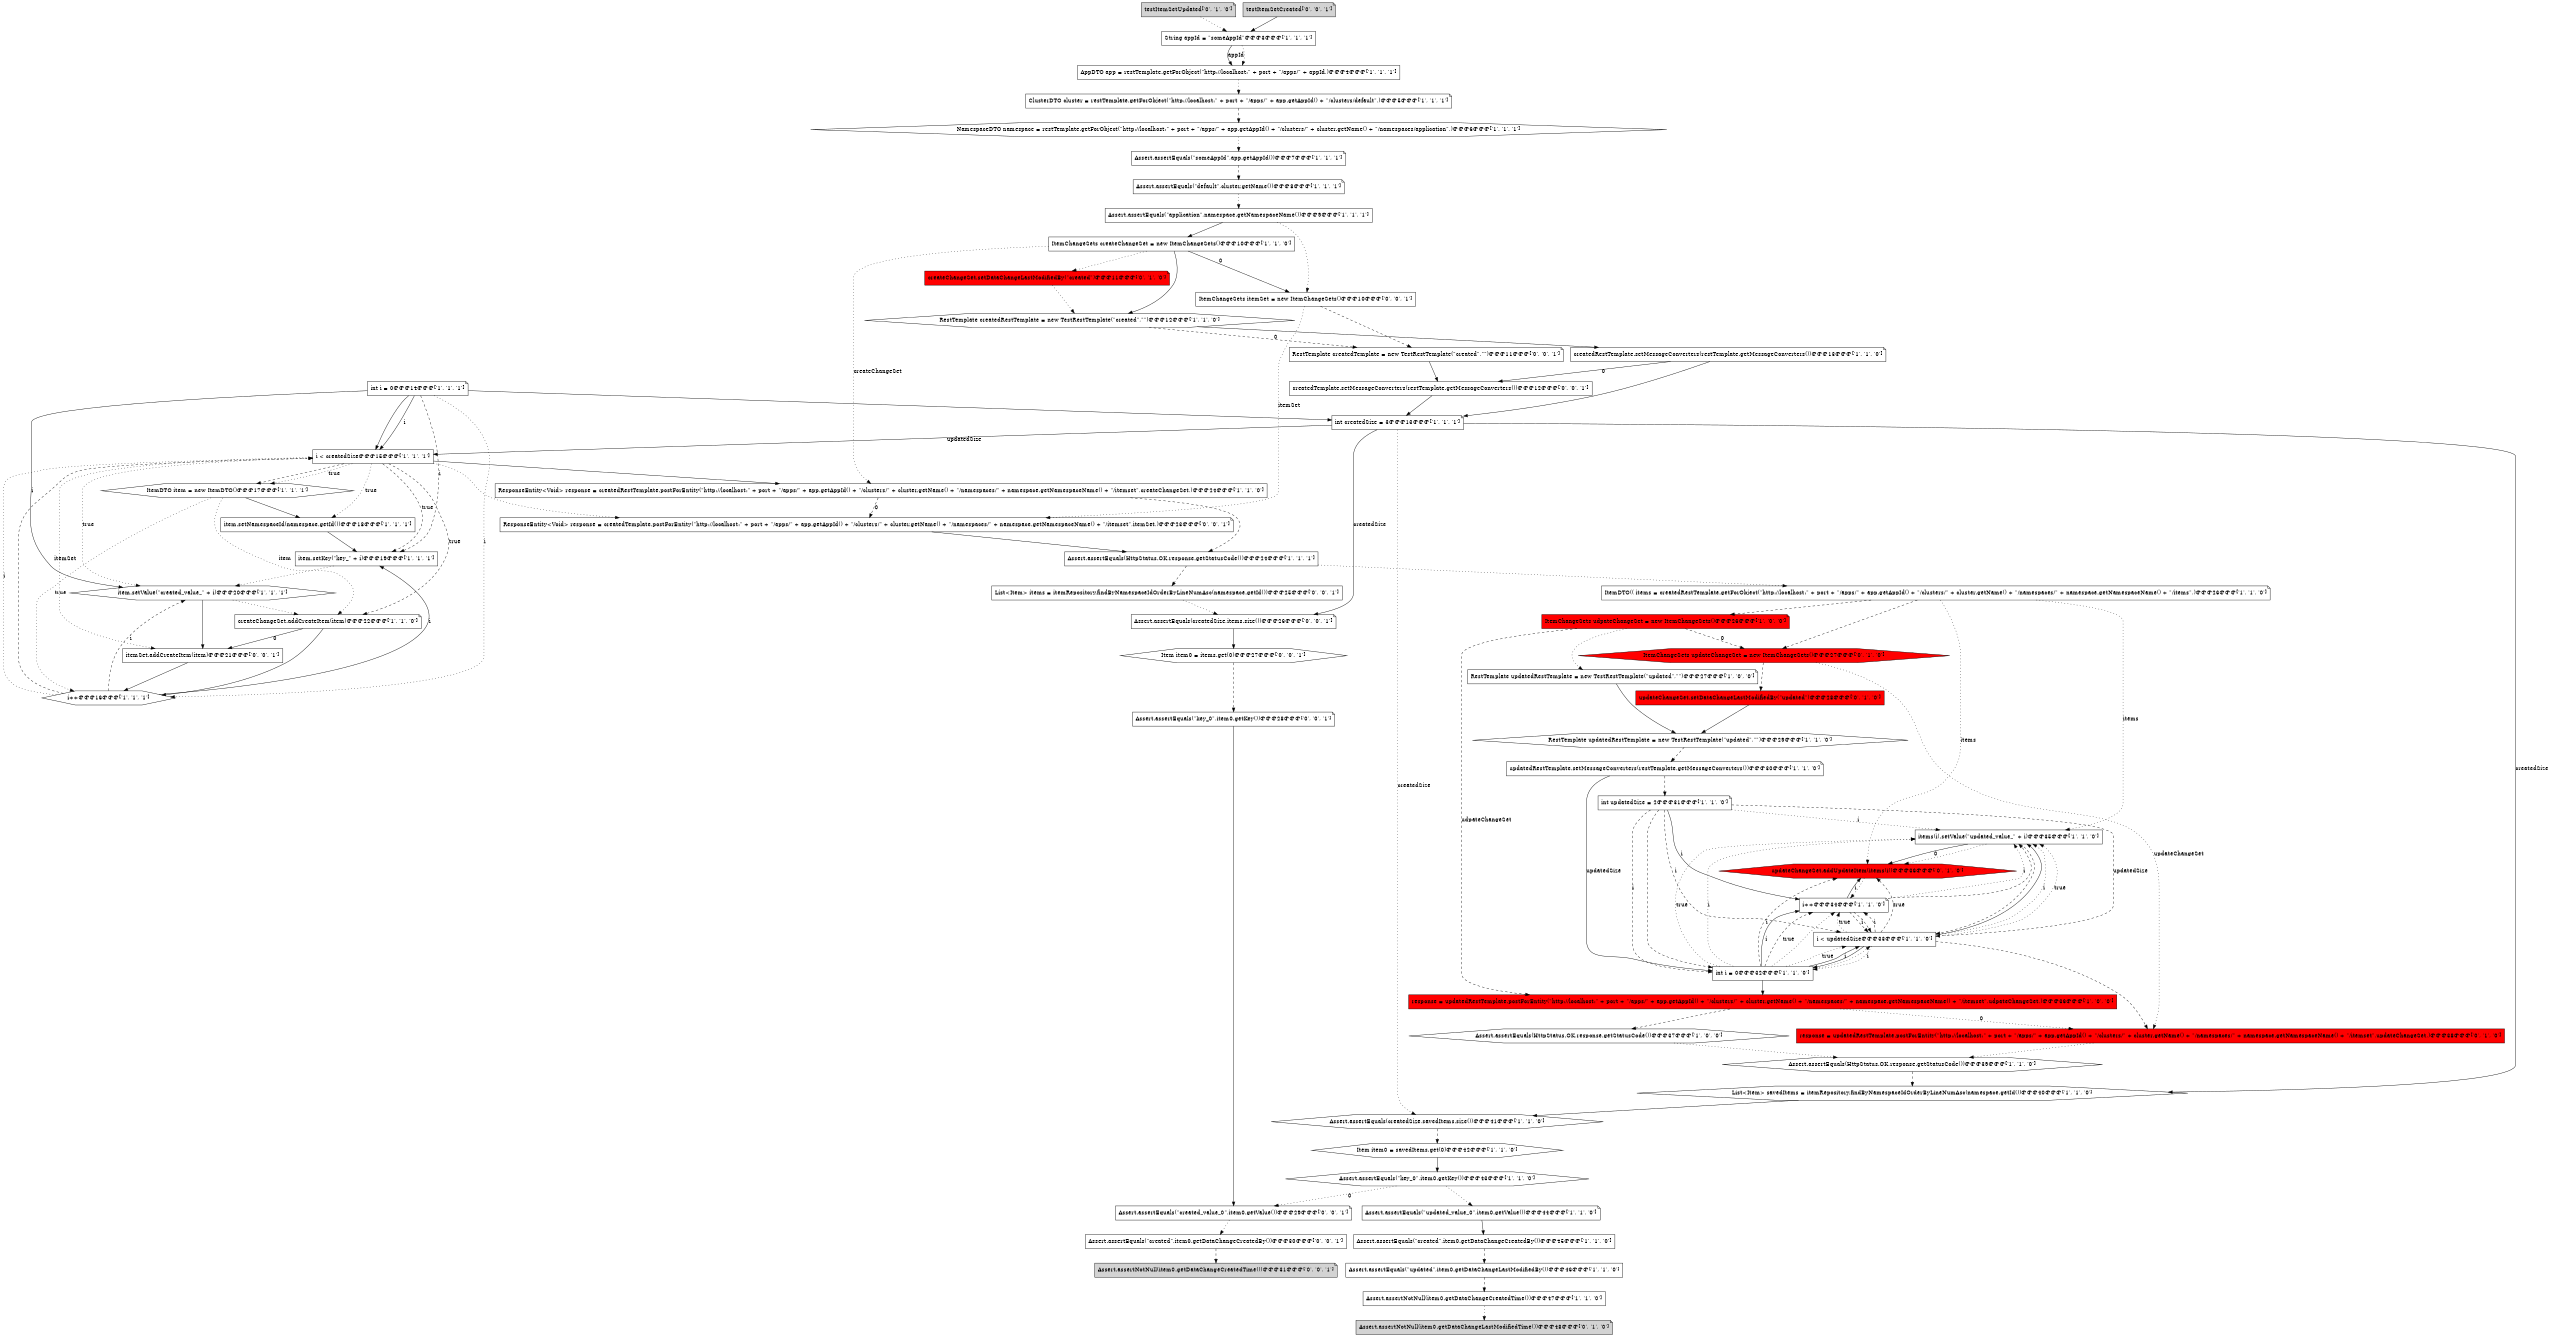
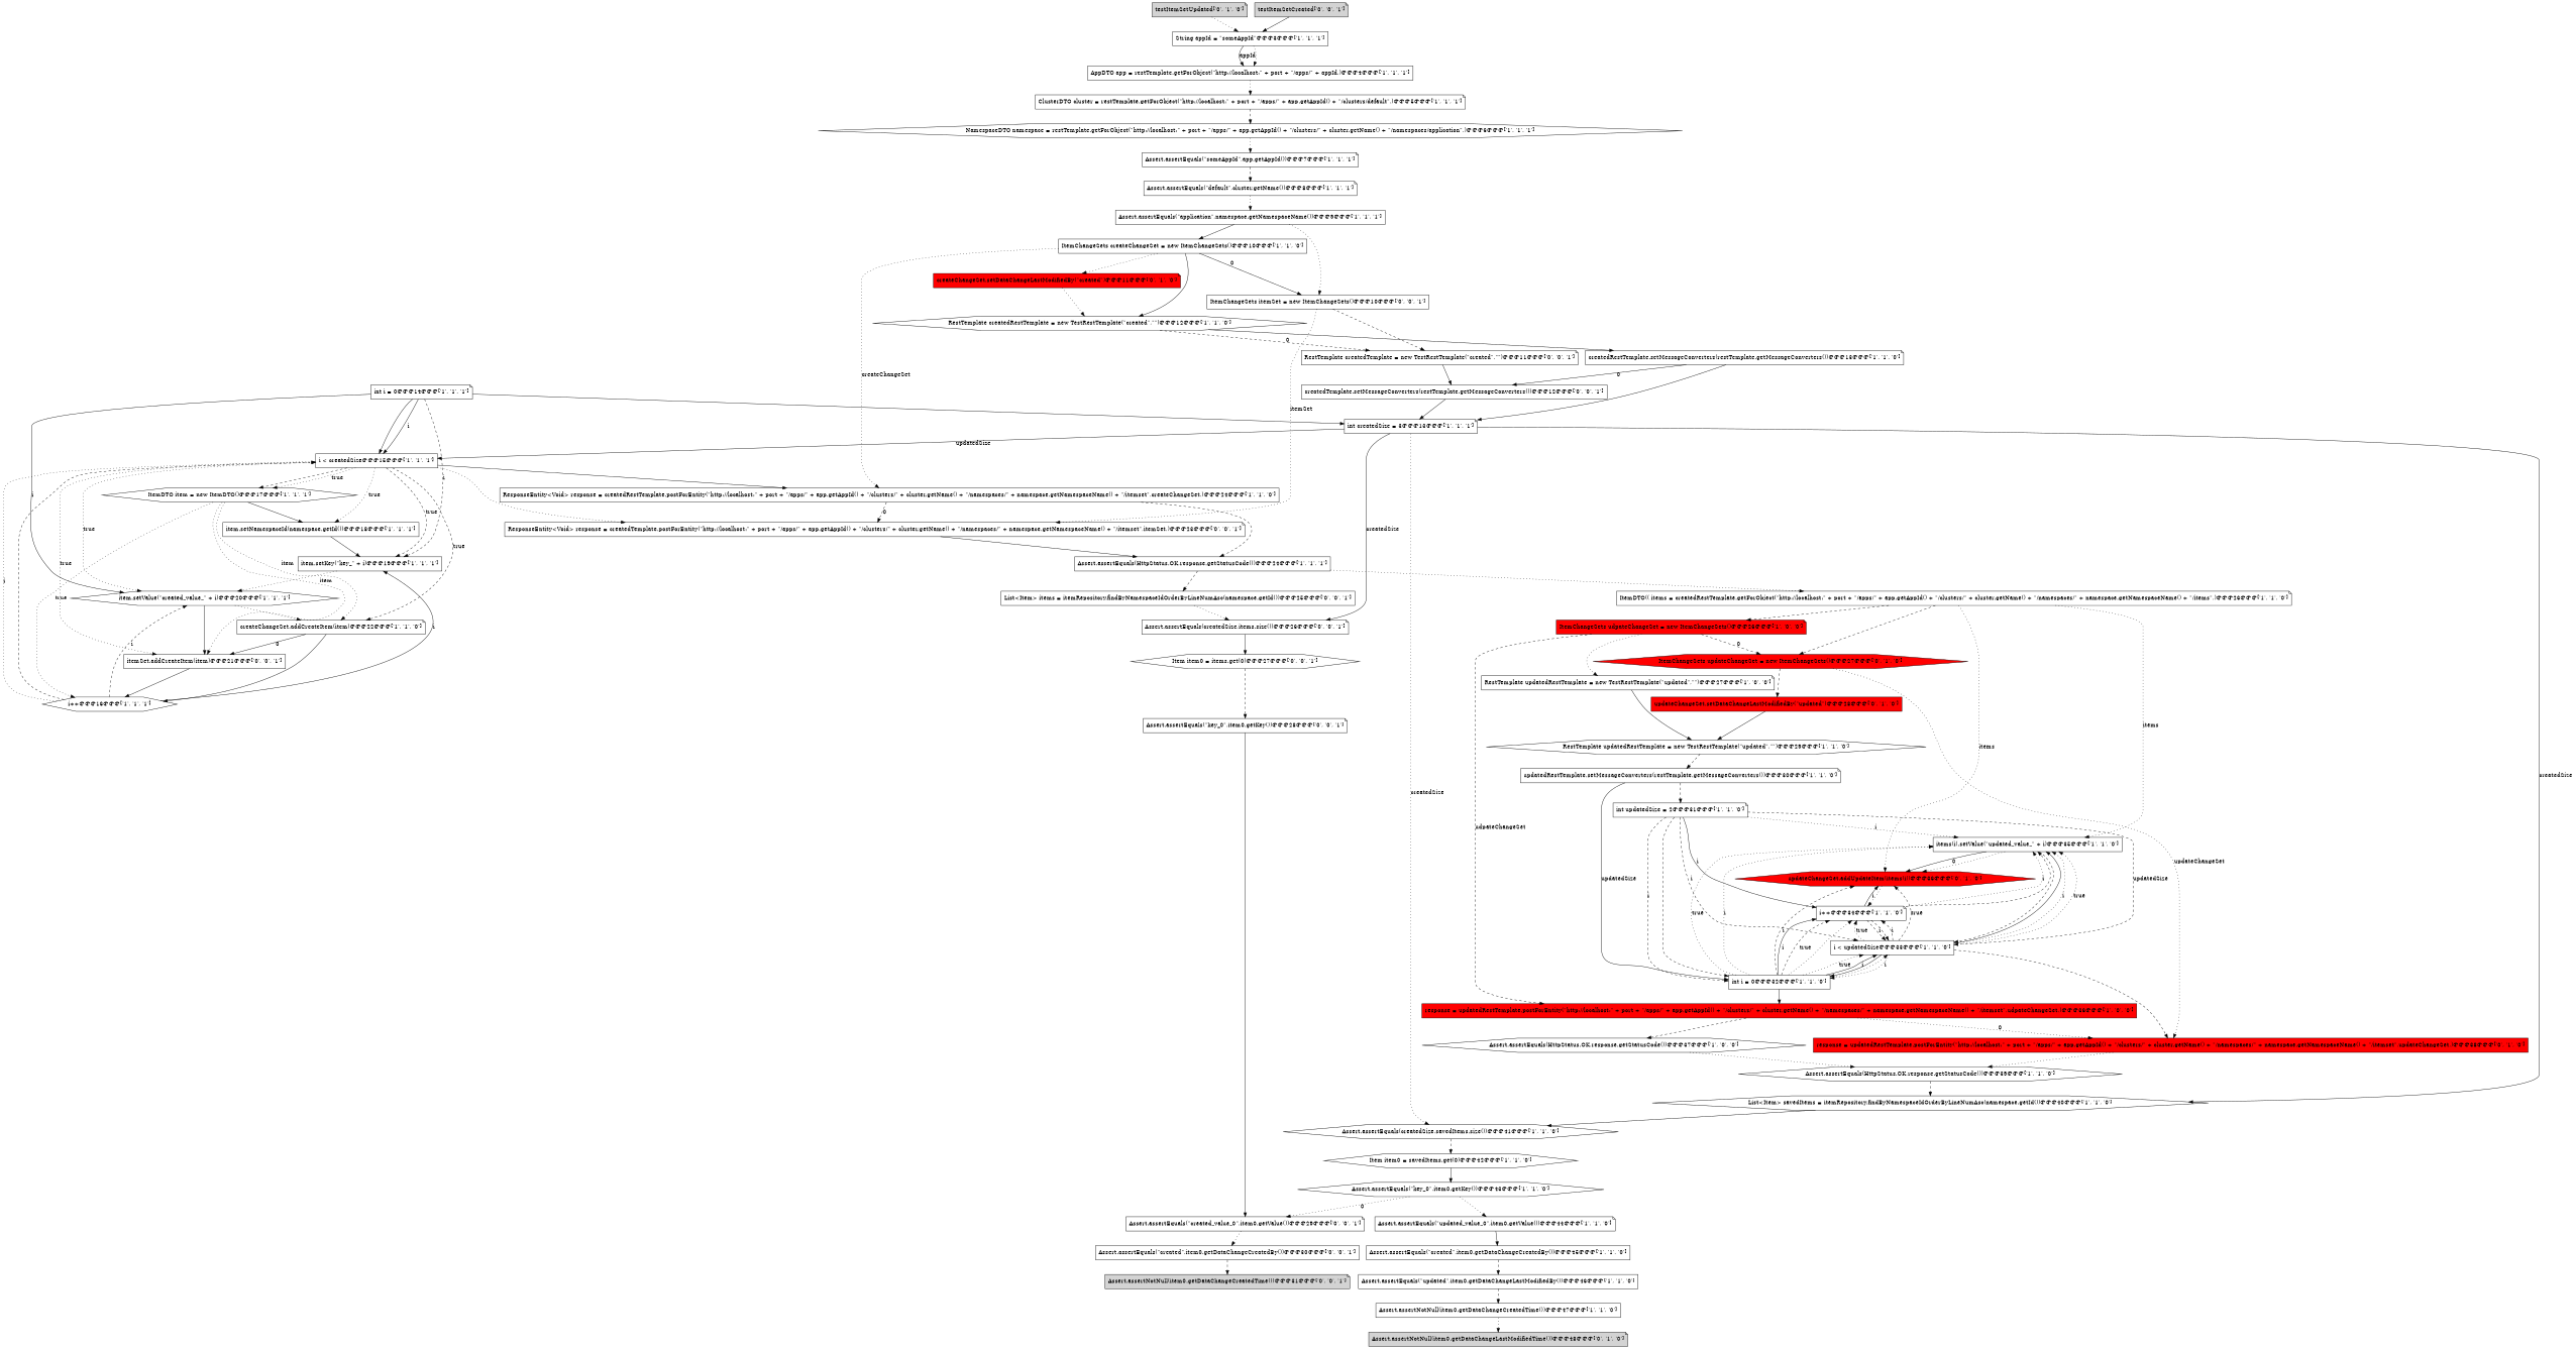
  digraph {
    node [fillcolor=white shape=note style=filled]
    edge [style=dotted]
    n1 [label="items(i(.setValue(\"updated_value_\" + i)@@@35@@@['1', '1', '0']" shape=box]
    n2 [fillcolor=red label="updateChangeSet.addUpdateItem(items(i()@@@36@@@['0', '1', '0']" shape=hexagon]
    n3 [label="i < updatedSize@@@33@@@['1', '1', '0']" shape=box]
    n4 [label="i++@@@34@@@['1', '1', '0']"]
    n5 [fillcolor=red label="response = updatedRestTemplate.postForEntity(\"http://localhost:\" + port + \"/apps/\" + app.getAppId() + \"/clusters/\" + cluster.getName() + \"/namespaces/\" + namespace.getNamespaceName() + \"/itemset\",updateChangeSet,)@@@38@@@['0', '1', '0']" shape=box]
    n6 [label="int i = 0@@@32@@@['1', '1', '0']" shape=box]
    n7 [label="AppDTO app = restTemplate.getForObject(\"http://localhost:\" + port + \"/apps/\" + appId,)@@@4@@@['1', '1', '1']" shape=box]
    n8 [label="ClusterDTO cluster = restTemplate.getForObject(\"http://localhost:\" + port + \"/apps/\" + app.getAppId() + \"/clusters/default\",)@@@5@@@['1', '1', '1']"]
    n9 [label="NamespaceDTO namespace = restTemplate.getForObject(\"http://localhost:\" + port + \"/apps/\" + app.getAppId() + \"/clusters/\" + cluster.getName() + \"/namespaces/application\",)@@@6@@@['1', '1', '1']" shape=hexagon]
    n10 [label="String appId = \"someAppId\"@@@3@@@['1', '1', '1']" shape=box]
    n11 [label="Assert.assertEquals(createdSize,savedItems.size())@@@41@@@['1', '1', '0']" shape=hexagon]
    n12 [label="Item item0 = savedItems.get(0)@@@42@@@['1', '1', '0']" shape=hexagon]
    n13 [label="Assert.assertEquals(\"key_0\",item0.getKey())@@@43@@@['1', '1', '0']" shape=hexagon]
    n14 [fillcolor=lightgray label="testItemSetUpdated['0', '1', '0']"]
    n15 [label="int createdSize = 3@@@13@@@['1', '1', '1']"]
    n16 [label="Assert.assertEquals(createdSize,items.size())@@@26@@@['0', '0', '1']"]
    n17 [label="List<Item> savedItems = itemRepository.findByNamespaceIdOrderByLineNumAsc(namespace.getId())@@@40@@@['1', '1', '0']" shape=hexagon]
    n18 [label="i < createdSize@@@15@@@['1', '1', '1']" shape=box]
    n19 [label="Item item0 = items.get(0)@@@27@@@['0', '0', '1']" shape=hexagon]
    n20 [label="int i = 0@@@14@@@['1', '1', '1']"]
    n21 [label="item.setKey(\"key_\" + i)@@@19@@@['1', '1', '1']" shape=box]
    n22 [label="item.setValue(\"created_value_\" + i)@@@20@@@['1', '1', '1']" shape=hexagon]
    n23 [label="i++@@@16@@@['1', '1', '1']" shape=hexagon]
    n24 [label="ResponseEntity<Void> response = createdTemplate.postForEntity(\"http://localhost:\" + port + \"/apps/\" + app.getAppId() + \"/clusters/\" + cluster.getName() + \"/namespaces/\" + namespace.getNamespaceName() + \"/itemset\",itemSet,)@@@23@@@['0', '0', '1']"]
    n25 [label="createChangeSet.addCreateItem(item)@@@22@@@['1', '1', '0']"]
    n26 [label="itemSet.addCreateItem(item)@@@21@@@['0', '0', '1']" shape=box]
    n27 [label="ResponseEntity<Void> response = createdRestTemplate.postForEntity(\"http://localhost:\" + port + \"/apps/\" + app.getAppId() + \"/clusters/\" + cluster.getName() + \"/namespaces/\" + namespace.getNamespaceName() + \"/itemset\",createChangeSet,)@@@24@@@['1', '1', '0']" shape=box]
    n28 [label="ItemDTO item = new ItemDTO()@@@17@@@['1', '1', '1']" shape=hexagon]
    n29 [label="item.setNamespaceId(namespace.getId())@@@18@@@['1', '1', '1']" shape=box]
    n30 [label="ItemDTO(( items = createdRestTemplate.getForObject(\"http://localhost:\" + port + \"/apps/\" + app.getAppId() + \"/clusters/\" + cluster.getName() + \"/namespaces/\" + namespace.getNamespaceName() + \"/items\",)@@@26@@@['1', '1', '0']"]
    n31 [fillcolor=red label="ItemChangeSets updateChangeSet = new ItemChangeSets()@@@27@@@['0', '1', '0']" shape=hexagon]
    n32 [fillcolor=red label="ItemChangeSets udpateChangeSet = new ItemChangeSets()@@@26@@@['1', '0', '0']"]
    n33 [fillcolor=red label="updateChangeSet.setDataChangeLastModifiedBy(\"updated\")@@@28@@@['0', '1', '0']" shape=box]
    n34 [label="RestTemplate updatedRestTemplate = new TestRestTemplate(\"updated\",\"\")@@@27@@@['1', '0', '0']"]
    n35 [fillcolor=red label="response = updatedRestTemplate.postForEntity(\"http://localhost:\" + port + \"/apps/\" + app.getAppId() + \"/clusters/\" + cluster.getName() + \"/namespaces/\" + namespace.getNamespaceName() + \"/itemset\",udpateChangeSet,)@@@36@@@['1', '0', '0']" shape=box]
    n36 [label="Assert.assertEquals(\"someAppId\",app.getAppId())@@@7@@@['1', '1', '1']"]
    n37 [label="Assert.assertEquals(\"default\",cluster.getName())@@@8@@@['1', '1', '1']"]
    n38 [label="Assert.assertEquals(\"key_0\",item0.getKey())@@@28@@@['0', '0', '1']"]
    n39 [label="Assert.assertEquals(\"created_value_0\",item0.getValue())@@@29@@@['0', '0', '1']"]
    n40 [label="Assert.assertEquals(\"created\",item0.getDataChangeCreatedBy())@@@30@@@['0', '0', '1']" shape=box]
    n41 [fillcolor=lightgray label="Assert.assertNotNull(item0.getDataChangeCreatedTime())@@@31@@@['0', '0', '1']"]
    n42 [label="Assert.assertEquals(HttpStatus.OK,response.getStatusCode())@@@37@@@['1', '0', '0']" shape=hexagon]
    n43 [label="Assert.assertEquals(HttpStatus.OK,response.getStatusCode())@@@39@@@['1', '1', '0']" shape=hexagon]
    n44 [label="createdTemplate.setMessageConverters(restTemplate.getMessageConverters())@@@12@@@['0', '0', '1']" shape=box]
    n45 [label="ItemChangeSets itemSet = new ItemChangeSets()@@@10@@@['0', '0', '1']" shape=box]
    n46 [label="RestTemplate createdTemplate = new TestRestTemplate(\"created\",\"\")@@@11@@@['0', '0', '1']"]
    n47 [label="Assert.assertEquals(HttpStatus.OK,response.getStatusCode())@@@24@@@['1', '1', '1']" shape=box]
    n48 [label="Assert.assertEquals(\"updated_value_0\",item0.getValue())@@@44@@@['1', '1', '0']"]
    n49 [label="Assert.assertEquals(\"created\",item0.getDataChangeCreatedBy())@@@45@@@['1', '1', '0']" shape=box]
    n50 [label="Assert.assertEquals(\"updated\",item0.getDataChangeLastModifiedBy())@@@46@@@['1', '1', '0']" shape=box]
    n51 [label="Assert.assertNotNull(item0.getDataChangeCreatedTime())@@@47@@@['1', '1', '0']" shape=box]
    n52 [fillcolor=lightgray label="Assert.assertNotNull(item0.getDataChangeLastModifiedTime())@@@48@@@['0', '1', '0']"]
    n53 [label="Assert.assertEquals(\"application\",namespace.getNamespaceName())@@@9@@@['1', '1', '1']" shape=box]
    n54 [label="ItemChangeSets createChangeSet = new ItemChangeSets()@@@10@@@['1', '1', '0']" shape=box]
    n55 [fillcolor=red label="createChangeSet.setDataChangeLastModifiedBy(\"created\")@@@11@@@['0', '1', '0']"]
    n56 [label="RestTemplate createdRestTemplate = new TestRestTemplate(\"created\",\"\")@@@12@@@['1', '1', '0']" shape=hexagon]
    n57 [label="RestTemplate updatedRestTemplate = new TestRestTemplate(\"updated\",\"\")@@@29@@@['1', '1', '0']" shape=hexagon]
    n58 [fillcolor=lightgray label="testItemSetCreated['0', '0', '1']"]
    n59 [label="updatedRestTemplate.setMessageConverters(restTemplate.getMessageConverters())@@@30@@@['1', '1', '0']"]
    n60 [label="List<Item> items = itemRepository.findByNamespaceIdOrderByLineNumAsc(namespace.getId())@@@25@@@['0', '0', '1']" shape=box]
    n61 [label="int updatedSize = 2@@@31@@@['1', '1', '0']"]
    n62 [label="createdRestTemplate.setMessageConverters(restTemplate.getMessageConverters())@@@13@@@['1', '1', '0']"]
    n1 -> n2 [label=0 style=solid]
    n1 -> n2
    n1 -> n3 [style=dashed]
    n2 -> n4
    n3 -> n1 [label=i]
    n3 -> n1 [style=solid]
    n3 -> n1 [label=true]
    n3 -> n2 [label=true style=dashed]
    n3 -> n4 [label=i style=dashed]
    n3 -> n4 [label=true]
    n3 -> n5 [style=dashed]
    n3 -> n6 [style=solid]
    n3 -> n6 [label=i]
    n4 -> n1 [label=i]
    n4 -> n1 [style=dashed]
    n4 -> n2 [label=i style=solid]
    n4 -> n3 [label=i style=dashed]
    n4 -> n3 [style=dashed]
    n5 -> n43
    n6 -> n1 [label=true]
    n6 -> n1 [label=i]
    n6 -> n2 [label=i style=dashed]
    n6 -> n3 [label=true]
    n6 -> n3
    n6 -> n3 [label=i style=solid]
    n6 -> n4 [label=i style=solid]
    n6 -> n4 [label=true style=dashed]
    n6 -> n4
    n6 -> n35 [style=solid]
    n7 -> n8
    n8 -> n9 [style=dashed]
    n9 -> n36
    n10 -> n7 [label=appId style=solid]
    n10 -> n7
    n11 -> n12 [style=dashed]
    n12 -> n13 [style=solid]
    n13 -> n39 [label=0]
    n13 -> n48
    n14 -> n10
    n15 -> n11 [label=createdSize]
    n15 -> n16 [label=createdSize style=solid]
    n15 -> n17 [label=createdSize style=solid]
    n15 -> n18 [label=updatedSize style=solid]
    n16 -> n19 [style=solid]
    n17 -> n11 [style=solid]
    n18 -> n21 [label=true style=dashed]
    n18 -> n22 [label=true]
    n18 -> n24
    n18 -> n25 [label=true style=dashed]
-   n18 -> n26 [label=itemSet]
+   n18 -> n26 [label=true]
    n18 -> n27 [style=solid]
    n18 -> n28 [style=dashed]
    n18 -> n28 [label=true]
    n18 -> n29 [label=true]
    n19 -> n38 [style=dashed]
    n20 -> n15 [style=solid]
    n20 -> n18 [style=solid]
    n20 -> n18 [label=i style=solid]
    n20 -> n21 [label=i style=dashed]
    n20 -> n22 [label=i style=solid]
-   n20 -> n23 [label=i]
    n21 -> n22
    n22 -> n25
    n22 -> n26 [style=solid]
    n23 -> n18 [label=i]
    n23 -> n18 [style=dashed]
    n23 -> n21 [label=i style=solid]
    n23 -> n22 [label=i style=dashed]
    n24 -> n47 [style=solid]
    n25 -> n23 [style=solid]
    n25 -> n26 [label=0 style=solid]
    n26 -> n23 [style=solid]
    n27 -> n24 [label=0 style=dashed]
    n27 -> n47 [style=dashed]
    n28 -> n23 [label=true]
    n28 -> n25 [label=item]
+   n28 -> n26 [label=item]
    n28 -> n29 [style=solid]
    n29 -> n21 [style=solid]
    n30 -> n1 [label=items]
    n30 -> n2 [label=items]
    n30 -> n31 [style=dashed]
    n30 -> n32 [style=dashed]
    n31 -> n5 [label=updateChangeSet]
    n31 -> n33 [style=dashed]
    n32 -> n31 [label=0 style=dashed]
    n32 -> n34
    n32 -> n35 [label=udpateChangeSet style=dashed]
    n33 -> n57 [style=solid]
    n34 -> n57 [style=solid]
    n35 -> n5 [label=0]
    n35 -> n42 [style=dashed]
    n36 -> n37 [style=dashed]
    n37 -> n53
    n38 -> n39 [style=solid]
    n39 -> n40
    n40 -> n41 [style=dashed]
    n42 -> n43
    n43 -> n17 [style=dashed]
    n44 -> n15 [style=solid]
    n45 -> n24 [label=itemSet]
    n45 -> n46 [style=dashed]
    n46 -> n44 [style=solid]
    n47 -> n30
    n47 -> n60 [style=dashed]
    n48 -> n49 [style=solid]
    n49 -> n50 [style=dashed]
    n50 -> n51 [style=dashed]
    n51 -> n52
    n53 -> n45
    n53 -> n54 [style=solid]
    n54 -> n27 [label=createChangeSet]
    n54 -> n45 [label=0 style=solid]
    n54 -> n55
    n54 -> n56 [style=solid]
    n55 -> n56
    n56 -> n46 [label=0 style=dashed]
    n56 -> n62 [style=solid]
    n57 -> n59 [style=dashed]
    n58 -> n10 [style=solid]
    n59 -> n6 [label=updatedSize style=solid]
    n59 -> n61 [style=dashed]
    n60 -> n16
    n61 -> n1 [label=i]
    n61 -> n3 [label=i style=dashed]
    n61 -> n3 [label=updatedSize style=dashed]
    n61 -> n4 [label=i style=solid]
    n61 -> n6 [label=i style=dashed]
    n61 -> n6 [style=dashed]
    n62 -> n15 [style=solid]
    n62 -> n44 [label=0 style=solid]
  }
